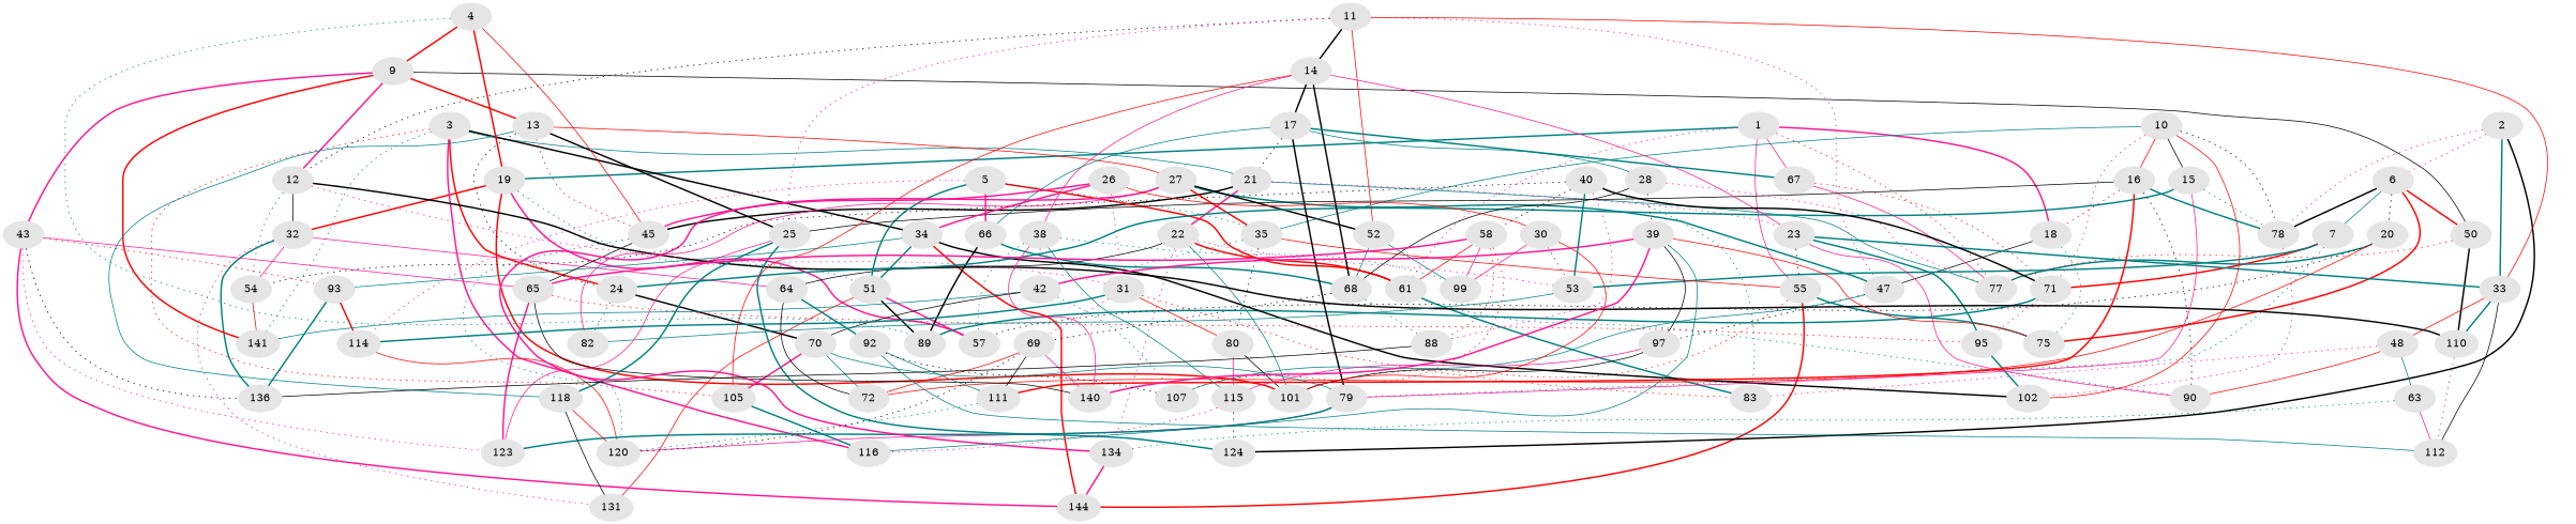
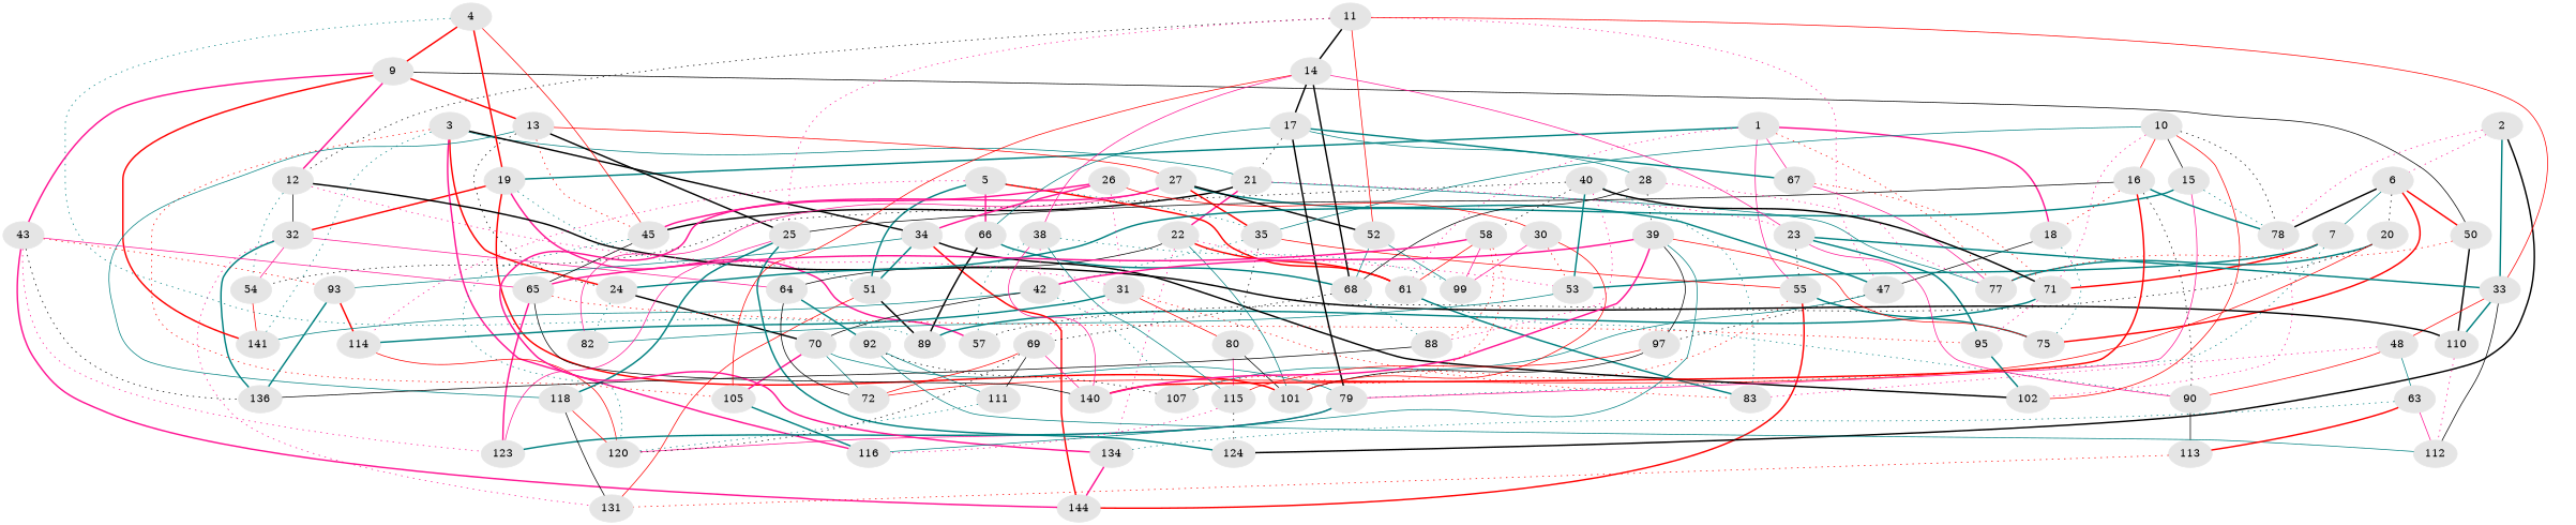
  graph {
    node [color=gray90 style=filled]
    edge [color=teal style=solid]
    1 [super="+8"]
    18
    19 [super="+127"]
    55 [super="+132"]
    61 [super="+130"]
    67
    77 [super="+139"]
    75
    47 [super="+59"]
    51 [super="+96"]
    32 [super="+62"]
    57
    101 [super="+143"]
    144
    90 [super="+126"]
    83
    71 [super="+109"]
    6 [super="+121"]
    78 [super="+128"]
    7
    20
    50
    2
    33 [super="+44"]
    124
    110
    48
    112
    102
    3 [super="+36"]
    21 [super="+108"]
    24 [super="+49"]
    34 [super="+138"]
    105
    116
    141
    45 [super="+103"]
    23 [super="+125"]
    22 [super="+41"]
    70 [super="+100"]
    82
    93
    9 [super="+46"]
    12 [super="+94"]
    13 [super="+76"]
    43 [super="+86"]
    4
    89
    65 [super="+122"]
    120 [super="+137"]
    5 [super="+29"]
    35 [super="+87"]
    66
    114
    80
    42 [super="+98"]
    131
    53 [super="+91"]
    68 [super="+117"]
    79 [super="+85"]
    72
    95
    123
    31 [super="+129"]
    54
    25 [super="+60"]
    27 [super="+142"]
    118
    136
    10 [super="+104"]
    15
    16 [super="+106"]
    111
    11 [super="+135"]
    14 [super="+56"]
    52
    17 [super="+37"]
    38 [super="+119"]
    97
    107
    99
    69 [super="+84"]
    64
    134
    28
    115 [super="+133"]
    140
    88
+   113
    39 [super="+81"]
    92
    26
    30
    63
    40 [super="+73"]
    58 [super="+74"]
    1 -- 18 [color=deeppink style=bold]
    1 -- 19 [style=bold]
    1 -- 55 [color=deeppink]
    1 -- 61 [color=deeppink style=dotted]
    1 -- 67 [color=deeppink]
    1 -- 77 [color=red style=dotted]
    18 -- 75 [style=dotted]
    18 -- 47 [color=black]
    19 -- 51 [style=dotted]
    19 -- 32 [color=red style=bold]
    19 -- 57 [color=deeppink style=bold]
    19 -- 101 [color=red style=bold]
    55 -- 75 [style=bold]
    55 -- 101 [color=red style=dotted]
    55 -- 144 [color=red style=bold]
    61 -- 90 [style=dotted]
    61 -- 83 [style=bold]
    67 -- 77 [color=deeppink]
    67 -- 71 [color=red style=dotted]
    47 -- 97 [color=black style=dotted]
    47 -- 107
-   51 -- 57 [color=deeppink style=bold]
    51 -- 89 [color=black style=bold]
    51 -- 131 [color=red]
    32 -- 131 [color=deeppink style=dotted]
    32 -- 54 [color=deeppink]
    32 -- 136 [style=bold]
    32 -- 64 [color=deeppink]
+   90 -- 113 [color=black weight=2]
    71 -- 89 [style=bold]
    71 -- 95 [color=deeppink style=dotted]
    6 -- 75 [color=red style=bold]
    6 -- 78 [color=black style=bold]
    6 -- 7
    6 -- 20 [color=black style=dotted]
    6 -- 50 [color=red style=bold]
    78 -- 102 [color=deeppink style=dotted]
    7 -- 71 [color=red style=bold]
    7 -- 53 [style=bold]
    7 -- 79 [style=dotted]
    20 -- 77 [style=bold]
    20 -- 57 [color=black style=dotted]
    20 -- 72 [color=red]
    50 -- 77 [color=red style=dotted]
    50 -- 110 [color=black style=bold]
    2 -- 6 [color=deeppink style=dotted]
    2 -- 78 [color=deeppink style=dotted]
    2 -- 33 [style=bold]
    2 -- 124 [color=black style=bold]
    33 -- 110 [style=bold]
    33 -- 48 [color=red]
    33 -- 112 [color=black]
    110 -- 112 [color=deeppink style=dotted]
    48 -- 90 [color=red]
    48 -- 83 [color=deeppink style=dotted]
    48 -- 63
    3 -- 21
    3 -- 24 [color=red style=bold]
    3 -- 34 [color=black style=bold]
    3 -- 105 [color=red style=dotted]
    3 -- 116 [color=deeppink style=bold]
    3 -- 141 [style=dotted]
    21 -- 77
    21 -- 45 [color=black style=bold]
    21 -- 23 [color=deeppink style=dotted]
    21 -- 22 [color=deeppink style=bold]
    24 -- 70 [color=black style=bold weight=2]
    24 -- 82 [style=dotted]
    34 -- 51 [style=bold]
    34 -- 144 [color=red style=bold]
    34 -- 102 [color=black style=bold]
    34 -- 93
    105 -- 116 [style=bold]
    45 -- 65 [color=black]
    45 -- 120 [style=dotted]
    23 -- 55 [color=black style=dotted]
    23 -- 90 [color=deeppink]
    23 -- 33 [style=bold]
    23 -- 95 [style=bold]
    22 -- 61 [color=red style=bold]
    22 -- 101
    22 -- 53 [color=deeppink style=dotted]
    22 -- 64 [color=black]
    22 -- 134 [color=deeppink style=dotted]
    70 -- 105 [color=deeppink style=bold]
    70 -- 79
    70 -- 72
    93 -- 114 [color=red style=bold]
    93 -- 136 [style=bold]
    9 -- 50 [color=black]
    9 -- 141 [color=red style=bold]
    9 -- 12 [color=deeppink style=bold]
    9 -- 13 [color=red style=bold]
    9 -- 43 [color=deeppink style=bold]
    12 -- 32 [color=black]
    12 -- 110 [color=black style=bold]
    12 -- 31 [color=deeppink style=dotted]
    12 -- 54 [style=dotted]
    13 -- 24 [color=black style=dotted]
    13 -- 45 [color=red style=dotted]
    13 -- 25 [color=black style=bold]
    13 -- 27 [color=red]
    13 -- 118
    43 -- 144 [color=deeppink style=bold]
    43 -- 93 [color=red style=dotted]
    43 -- 65 [color=deeppink]
    43 -- 123 [color=deeppink style=dotted]
    43 -- 136 [color=black style=dotted]
    4 -- 19 [color=red style=bold]
    4 -- 45 [color=red]
    4 -- 9 [color=red style=bold]
    4 -- 89 [style=dotted]
    65 -- 95 [color=red style=dotted]
    65 -- 123 [color=deeppink style=bold]
    65 -- 140 [color=black]
    5 -- 61 [color=red style=bold]
    5 -- 51 [style=bold]
    5 -- 35 [style=dotted]
    5 -- 66 [color=deeppink style=bold]
    5 -- 114 [color=deeppink style=dotted]
    35 -- 55 [color=red]
    35 -- 80 [color=black style=dotted]
    35 -- 42 [style=dotted]
    66 -- 89 [color=black style=bold]
    66 -- 68 [style=bold]
    114 -- 120 [color=red]
    80 -- 101 [color=black]
    80 -- 115 [color=deeppink]
    42 -- 141
    42 -- 70 [color=black]
    42 -- 107 [style=dotted]
    53 -- 82
    68 -- 69 [color=black style=dotted]
    68 -- 88 [style=dotted]
    79 -- 120 [color=deeppink]
    79 -- 123 [style=bold]
    95 -- 102 [style=bold]
    31 -- 83 [color=red style=dotted]
    31 -- 114 [style=bold]
    31 -- 80 [color=red]
    31 -- 69 [color=deeppink style=dotted]
    54 -- 141 [color=red]
    25 -- 124 [style=bold]
    25 -- 123 [color=deeppink]
    25 -- 118 [style=bold]
    27 -- 47 [style=bold]
    27 -- 82 [color=deeppink]
    27 -- 35 [color=red style=bold]
    27 -- 52 [color=black style=bold]
    27 -- 134 [color=deeppink style=bold]
    118 -- 120 [color=red]
    118 -- 131 [color=black]
    10 -- 71 [color=deeppink style=dotted]
    10 -- 78 [color=black style=dotted]
    10 -- 102 [color=red]
    10 -- 35
    10 -- 15 [color=black]
    10 -- 16 [color=red]
    15 -- 78 [style=dotted]
    15 -- 24 [style=bold]
    15 -- 79 [color=deeppink]
    16 -- 18 [color=red style=dotted]
    16 -- 90 [color=black style=dotted]
    16 -- 78 [style=bold]
    16 -- 25 [color=black]
-   16 -- 111 [color=red style=bold]
+   16 -- 140 [color=red style=bold]
    111 -- 120 [style=dotted]
    11 -- 47 [color=deeppink style=dotted]
    11 -- 33 [color=red]
    11 -- 12 [color=black style=dotted]
    11 -- 25 [color=deeppink style=dotted]
    11 -- 14 [color=black style=bold]
    11 -- 52 [color=red]
    14 -- 105 [color=red]
    14 -- 23 [color=deeppink]
    14 -- 68 [color=black style=bold]
    14 -- 17 [color=black style=bold]
    14 -- 38 [color=deeppink]
    52 -- 68
    52 -- 99
    17 -- 67 [style=bold]
    17 -- 21 [color=black style=dotted]
    17 -- 66
    17 -- 79 [color=black style=bold]
    17 -- 28
    38 -- 57 [style=dotted]
    38 -- 42 [color=deeppink style=dotted]
    38 -- 99 [style=dotted]
    38 -- 115
    38 -- 140 [color=deeppink]
    97 -- 101 [color=black]
-   97 -- 115 [color=deeppink]
+   97 -- 115 [color=red]
    69 -- 120 [color=black style=dotted]
    69 -- 72 [color=red]
    69 -- 111 [color=black]
    69 -- 140 [color=deeppink]
    64 -- 72 [color=black]
    64 -- 92 [style=bold]
    134 -- 144 [color=deeppink style=bold]
    28 -- 77 [color=deeppink style=dotted]
    28 -- 68 [color=black]
    28 -- 39 [color=black style=dotted]
    115 -- 124 [color=black style=dotted weight=2]
    115 -- 116 [color=deeppink style=dotted]
    88 -- 136 [color=black]
+   113 -- 131 [color=red style=dotted]
    39 -- 75 [color=red]
    39 -- 116
    39 -- 42 [color=deeppink style=bold]
    39 -- 97 [color=black]
    39 -- 140 [color=deeppink style=bold]
    92 -- 112
    92 -- 111
    92 -- 107 [color=black style=dotted]
    26 -- 34 [color=deeppink style=bold]
    26 -- 45 [color=deeppink style=bold]
    26 -- 31 [color=deeppink style=dotted]
    26 -- 30 [color=red]
    30 -- 101 [color=red]
    30 -- 53 [color=red style=dotted]
    30 -- 99 [color=deeppink]
    63 -- 112 [color=deeppink]
    63 -- 134 [style=dotted]
+   63 -- 113 [color=red style=bold]
    40 -- 83 [style=dotted]
    40 -- 71 [color=black style=bold]
    40 -- 53 [style=bold]
    40 -- 54 [color=black style=dotted]
    40 -- 88 [color=deeppink style=dotted]
    40 -- 58 [color=black style=dotted]
    58 -- 61 [color=red]
    58 -- 65 [color=deeppink style=bold]
    58 -- 107 [color=red style=dotted]
    58 -- 99 [color=deeppink]
    58 -- 88 [color=red style=dotted]
  }
